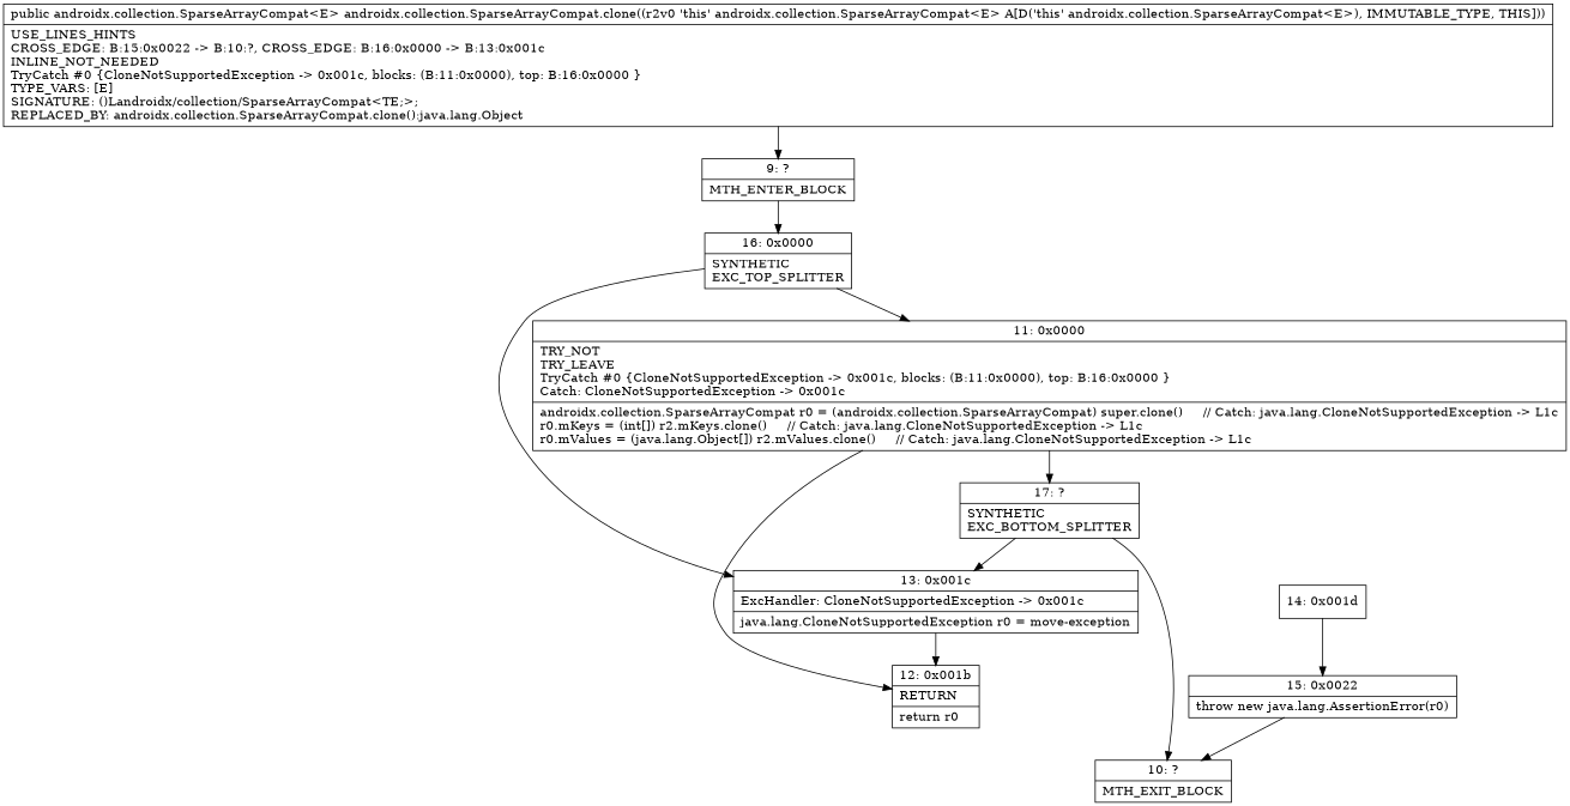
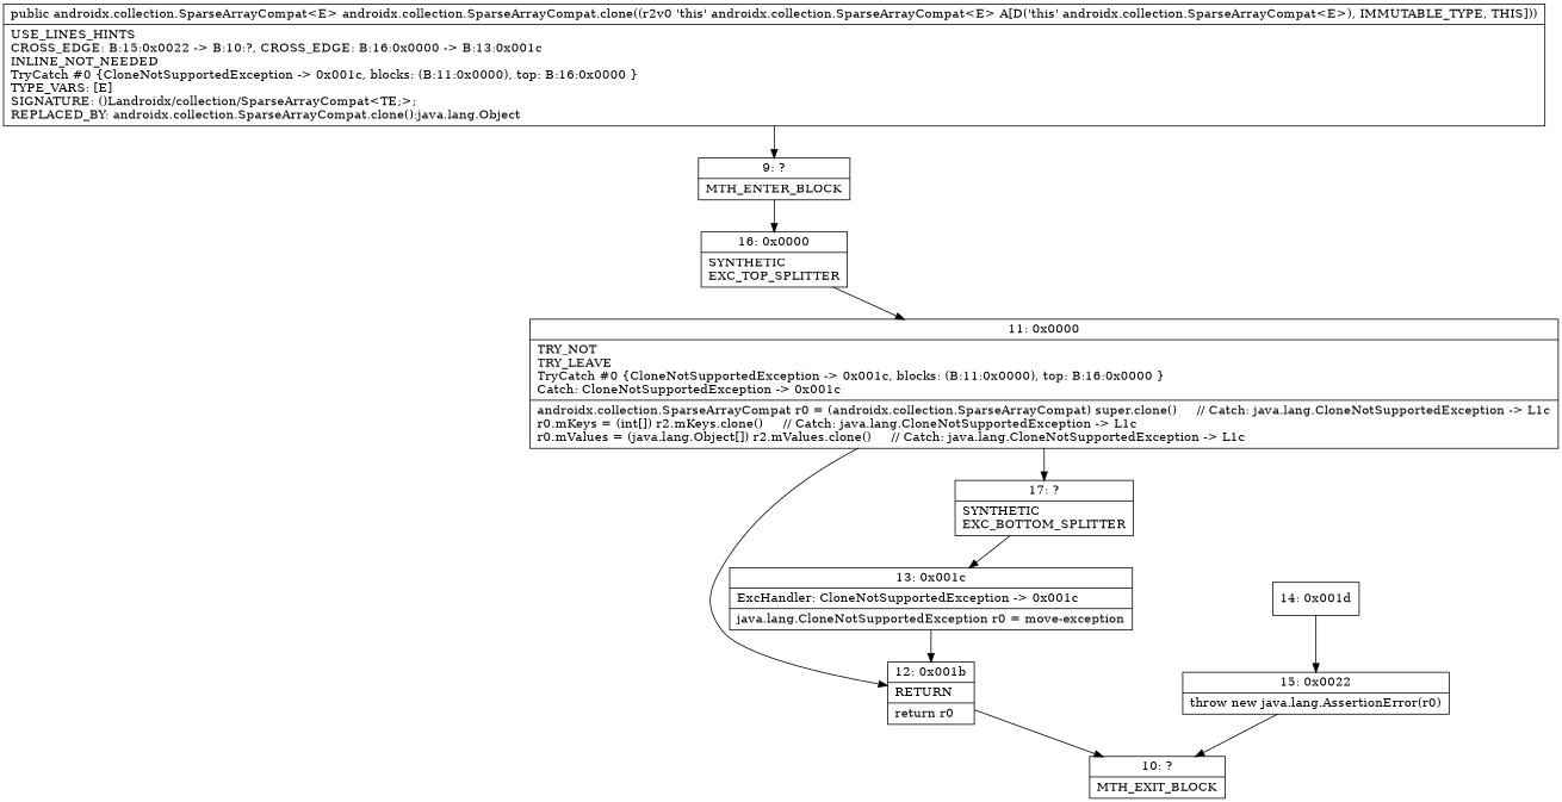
  digraph {
    node [shape=record]
    n1 [label="{9\:\ ?|MTH_ENTER_BLOCK\l}"]
    n2 [label="{16\:\ 0x0000|SYNTHETIC\lEXC_TOP_SPLITTER\l}"]
    n3 [label="{11\:\ 0x0000|TRY_NOT\lTRY_LEAVE\lTryCatch #0 \{CloneNotSupportedException \-\> 0x001c, blocks: (B:11:0x0000), top: B:16:0x0000 \}\lCatch: CloneNotSupportedException \-\> 0x001c\l|androidx.collection.SparseArrayCompat r0 = (androidx.collection.SparseArrayCompat) super.clone()     \/\/ Catch: java.lang.CloneNotSupportedException \-\> L1c\lr0.mKeys = (int[]) r2.mKeys.clone()     \/\/ Catch: java.lang.CloneNotSupportedException \-\> L1c\lr0.mValues = (java.lang.Object[]) r2.mValues.clone()     \/\/ Catch: java.lang.CloneNotSupportedException \-\> L1c\l}"]
    n4 [label="{13\:\ 0x001c|ExcHandler: CloneNotSupportedException \-\> 0x001c\l|java.lang.CloneNotSupportedException r0 = move\-exception\l}"]
    n5 [label="{12\:\ 0x001b|RETURN\l|return r0\l}"]
    n6 [label="{17\:\ ?|SYNTHETIC\lEXC_BOTTOM_SPLITTER\l}"]
    n7 [label="{10\:\ ?|MTH_EXIT_BLOCK\l}"]
    n8 [label="{14\:\ 0x001d}"]
    n9 [label="{15\:\ 0x0022|throw new java.lang.AssertionError(r0)\l}"]
    n10 [label="{public androidx.collection.SparseArrayCompat\<E\> androidx.collection.SparseArrayCompat.clone((r2v0 'this' androidx.collection.SparseArrayCompat\<E\> A[D('this' androidx.collection.SparseArrayCompat\<E\>), IMMUTABLE_TYPE, THIS]))  | USE_LINES_HINTS\lCROSS_EDGE: B:15:0x0022 \-\> B:10:?, CROSS_EDGE: B:16:0x0000 \-\> B:13:0x001c\lINLINE_NOT_NEEDED\lTryCatch #0 \{CloneNotSupportedException \-\> 0x001c, blocks: (B:11:0x0000), top: B:16:0x0000 \}\lTYPE_VARS: [E]\lSIGNATURE: ()Landroidx\/collection\/SparseArrayCompat\<TE;\>;\lREPLACED_BY: androidx.collection.SparseArrayCompat.clone():java.lang.Object\l}"]
    n1 -> n2
    n2 -> n3
-   n2 -> n4
    n3 -> n5
    n3 -> n6
    n4 -> n5
-   n6 -> n7
+   n5 -> n7
    n6 -> n4
    n8 -> n9
    n9 -> n7
    n10 -> n1
  }
